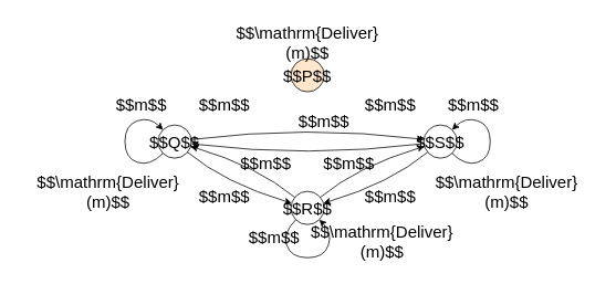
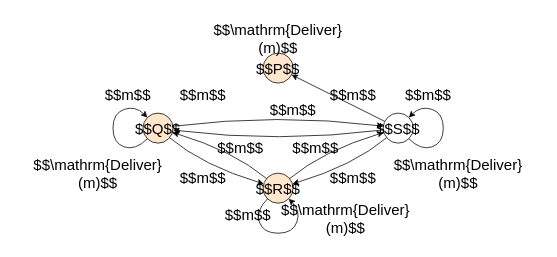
  <mxCell id="0" />
  <mxCell id="1" parent="0" />
  <mxCell id="2" value="" style="rounded=0;whiteSpace=wrap;html=1;fontSize=20;fillColor=none;strokeColor=#FFFFFF;" parent="1" vertex="1"><mxGeometry x="20" y="20" width="700" height="300" as="geometry" /></mxCell>
  <mxCell id="3" value="&lt;font style=&quot;font-size: 20px;&quot;&gt;$$P$$&lt;/font&gt;" style="ellipse;whiteSpace=wrap;html=1;aspect=fixed;fillColor=#ffe6cc;" parent="1" vertex="1"><mxGeometry x="350" y="70" width="40" height="40" as="geometry" /></mxCell>
- <mxCell id="4" value="&lt;font style=&quot;font-size: 20px;&quot;&gt;$$Q$$&lt;/font&gt;" style="ellipse;whiteSpace=wrap;html=1;aspect=fixed;" parent="1" vertex="1"><mxGeometry x="190" y="150" width="40" height="40" as="geometry" /></mxCell>
- <mxCell id="5" value="&lt;font style=&quot;font-size: 20px;&quot;&gt;$$R$$&lt;/font&gt;" style="ellipse;whiteSpace=wrap;html=1;aspect=fixed;" parent="1" vertex="1"><mxGeometry x="350" y="230" width="40" height="40" as="geometry" /></mxCell>
+ <mxCell id="4" value="&lt;font style=&quot;font-size: 20px;&quot;&gt;$$Q$$&lt;/font&gt;" style="ellipse;whiteSpace=wrap;html=1;aspect=fixed;fillColor=#ffe6cc;" parent="1" vertex="1"><mxGeometry x="190" y="150" width="40" height="40" as="geometry" /></mxCell>
+ <mxCell id="5" value="&lt;font style=&quot;font-size: 20px;&quot;&gt;$$R$$&lt;/font&gt;" style="ellipse;whiteSpace=wrap;html=1;aspect=fixed;fillColor=#ffe6cc;" parent="1" vertex="1"><mxGeometry x="350" y="230" width="40" height="40" as="geometry" /></mxCell>
+ <mxCell id="6" style="edgeStyle=none;rounded=0;orthogonalLoop=1;jettySize=auto;html=1;" parent="1" source="7" target="3" edge="1"><mxGeometry relative="1" as="geometry" /></mxCell>
  <mxCell id="7" value="&lt;font style=&quot;font-size: 20px;&quot;&gt;$$S$$&lt;/font&gt;" style="ellipse;whiteSpace=wrap;html=1;aspect=fixed;" parent="1" vertex="1"><mxGeometry x="510" y="150" width="40" height="40" as="geometry" /></mxCell>
  <mxCell id="8" value="$$m$$" style="rounded=0;whiteSpace=wrap;html=1;strokeColor=none;fontSize=20;fillColor=none;" parent="1" vertex="1"><mxGeometry x="250" y="110" width="40" height="30" as="geometry" /></mxCell>
  <mxCell id="9" value="$$\mathrm{Deliver}(m)$$" style="rounded=0;whiteSpace=wrap;html=1;strokeColor=none;fontSize=20;fillColor=none;" parent="1" vertex="1"><mxGeometry x="400" y="270" width="120" height="40" as="geometry" /></mxCell>
  <mxCell id="10" value="$$m$$" style="rounded=0;whiteSpace=wrap;html=1;strokeColor=none;fontSize=20;fillColor=none;" parent="1" vertex="1"><mxGeometry x="450" y="110" width="40" height="30" as="geometry" /></mxCell>
  <mxCell id="11" value="$$m$$" style="rounded=0;whiteSpace=wrap;html=1;strokeColor=none;fontSize=20;fillColor=none;" parent="1" vertex="1"><mxGeometry x="250" y="220" width="40" height="30" as="geometry" /></mxCell>
  <mxCell id="12" value="" style="curved=1;endArrow=classic;html=1;rounded=0;" parent="1" source="5" target="4" edge="1"><mxGeometry width="50" height="50" relative="1" as="geometry"><mxPoint x="310" y="160" as="sourcePoint" /><mxPoint x="360" y="110" as="targetPoint" /><Array as="points"><mxPoint x="310" y="200" /></Array></mxGeometry></mxCell>
  <mxCell id="13" value="" style="curved=1;endArrow=classic;html=1;rounded=0;" parent="1" source="4" target="5" edge="1"><mxGeometry width="50" height="50" relative="1" as="geometry"><mxPoint x="239.612" y="183.922" as="sourcePoint" /><mxPoint x="365.858" y="245.858" as="targetPoint" /><Array as="points"><mxPoint x="270" y="220" /></Array></mxGeometry></mxCell>
  <mxCell id="14" value="" style="curved=1;endArrow=classic;html=1;rounded=0;" parent="1" source="7" target="5" edge="1"><mxGeometry width="50" height="50" relative="1" as="geometry"><mxPoint x="234.142" y="194.142" as="sourcePoint" /><mxPoint x="360.388" y="256.078" as="targetPoint" /><Array as="points"><mxPoint x="470" y="220" /></Array></mxGeometry></mxCell>
  <mxCell id="15" value="" style="curved=1;endArrow=classic;html=1;rounded=0;" parent="1" source="5" target="7" edge="1"><mxGeometry width="50" height="50" relative="1" as="geometry"><mxPoint x="365.858" y="245.858" as="sourcePoint" /><mxPoint x="239.612" y="183.922" as="targetPoint" /><Array as="points"><mxPoint x="430" y="200" /></Array></mxGeometry></mxCell>
  <mxCell id="16" value="$$m$$" style="rounded=0;whiteSpace=wrap;html=1;strokeColor=none;fontSize=20;fillColor=none;" parent="1" vertex="1"><mxGeometry x="370" y="130" width="40" height="30" as="geometry" /></mxCell>
  <mxCell id="17" value="$$m$$" style="rounded=0;whiteSpace=wrap;html=1;strokeColor=none;fontSize=20;fillColor=none;" parent="1" vertex="1"><mxGeometry x="300" y="180" width="40" height="30" as="geometry" /></mxCell>
  <mxCell id="18" value="$$m$$" style="rounded=0;whiteSpace=wrap;html=1;strokeColor=none;fontSize=20;fillColor=none;" parent="1" vertex="1"><mxGeometry x="400" y="180" width="40" height="30" as="geometry" /></mxCell>
  <mxCell id="19" value="$$m$$" style="rounded=0;whiteSpace=wrap;html=1;strokeColor=none;fontSize=20;fillColor=none;" parent="1" vertex="1"><mxGeometry x="450" y="220" width="40" height="30" as="geometry" /></mxCell>
  <mxCell id="20" value="$$\mathrm{Deliver}(m)$$" style="rounded=0;whiteSpace=wrap;html=1;strokeColor=none;fontSize=20;fillColor=none;" parent="1" vertex="1"><mxGeometry x="550" y="210" width="120" height="40" as="geometry" /></mxCell>
  <mxCell id="21" value="$$\mathrm{Deliver}(m)$$" style="rounded=0;whiteSpace=wrap;html=1;strokeColor=none;fontSize=20;fillColor=none;" parent="1" vertex="1"><mxGeometry x="70" y="210" width="120" height="40" as="geometry" /></mxCell>
  <mxCell id="22" value="$$\mathrm{Deliver}(m)$$" style="rounded=0;whiteSpace=wrap;html=1;strokeColor=none;fontSize=20;fillColor=none;" parent="1" vertex="1"><mxGeometry x="310" width="120" height="40" as="geometry" y="30" /></mxCell>
  <mxCell id="23" value="" style="curved=1;endArrow=classic;html=1;rounded=0;" parent="1" source="4" target="4" edge="1"><mxGeometry width="50" height="50" relative="1" as="geometry"><mxPoint x="105" y="170" as="sourcePoint" /><mxPoint x="155" y="120" as="targetPoint" /><Array as="points"><mxPoint x="180" y="200" /><mxPoint x="150" y="190" /><mxPoint x="150" y="150" /><mxPoint x="180" y="140" /></Array></mxGeometry></mxCell>
  <mxCell id="24" value="$$m$$" style="rounded=0;whiteSpace=wrap;html=1;strokeColor=none;fontSize=20;fillColor=none;" parent="1" vertex="1"><mxGeometry x="150" y="110" width="40" height="30" as="geometry" /></mxCell>
  <mxCell id="25" value="$$m$$" style="rounded=0;whiteSpace=wrap;html=1;strokeColor=none;fontSize=20;fillColor=none;" parent="1" vertex="1"><mxGeometry x="550" y="110" width="40" height="30" as="geometry" /></mxCell>
  <mxCell id="26" value="" style="curved=1;endArrow=classic;html=1;rounded=0;" parent="1" source="7" target="7" edge="1"><mxGeometry width="50" height="50" relative="1" as="geometry"><mxPoint x="560" y="90" as="sourcePoint" /><mxPoint x="610" y="40" as="targetPoint" /><Array as="points"><mxPoint x="560" y="200" /><mxPoint x="590" y="190" /><mxPoint x="590" y="150" /><mxPoint x="560" y="140" /></Array></mxGeometry></mxCell>
  <mxCell id="27" value="" style="curved=1;endArrow=classic;html=1;rounded=0;" parent="1" source="5" target="5" edge="1"><mxGeometry width="50" height="50" relative="1" as="geometry"><mxPoint x="340" y="350" as="sourcePoint" /><mxPoint x="390" y="300" as="targetPoint" /><Array as="points"><mxPoint x="340" y="280" /><mxPoint x="350" y="310" /><mxPoint x="390" y="310" /><mxPoint x="400" y="280" /></Array></mxGeometry></mxCell>
  <mxCell id="28" value="$$m$$" style="rounded=0;whiteSpace=wrap;html=1;strokeColor=none;fontSize=20;fillColor=none;" parent="1" vertex="1"><mxGeometry x="310" y="270" width="40" height="30" as="geometry" /></mxCell>
  <mxCell id="29" value="" style="curved=1;endArrow=classic;html=1;rounded=0;" parent="1" source="4" target="7" edge="1"><mxGeometry width="50" height="50" relative="1" as="geometry"><mxPoint x="340" y="210" as="sourcePoint" /><mxPoint x="390" y="160" as="targetPoint" /><Array as="points"><mxPoint x="370" y="150" /></Array></mxGeometry></mxCell>
  <mxCell id="30" value="" style="curved=1;endArrow=classic;html=1;rounded=0;" parent="1" source="7" target="4" edge="1"><mxGeometry width="50" height="50" relative="1" as="geometry"><mxPoint x="239.846" y="177.519" as="sourcePoint" /><mxPoint x="520.154" y="177.519" as="targetPoint" /><Array as="points"><mxPoint x="370" y="190" /></Array></mxGeometry></mxCell>
